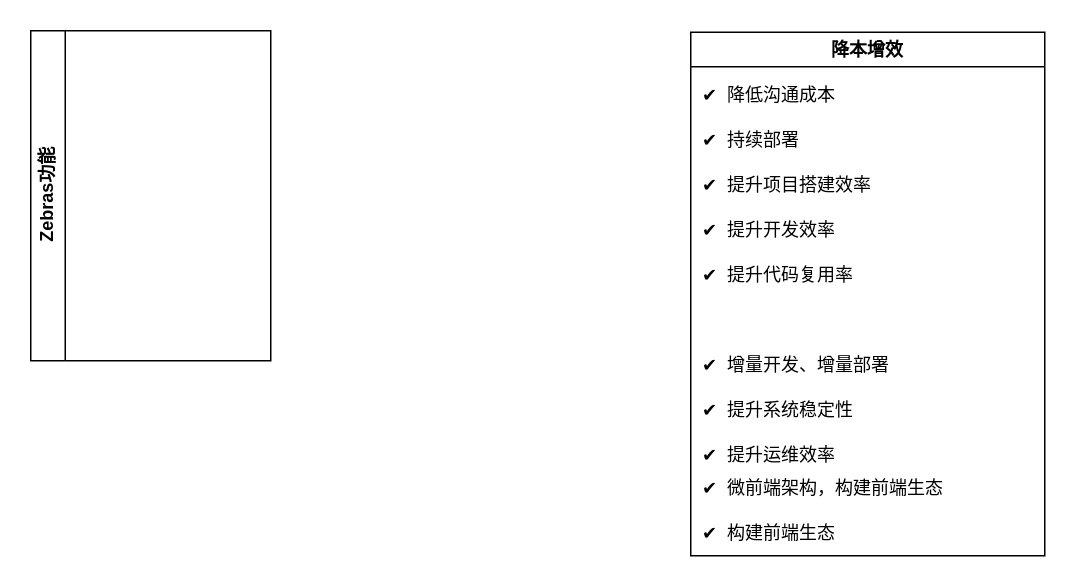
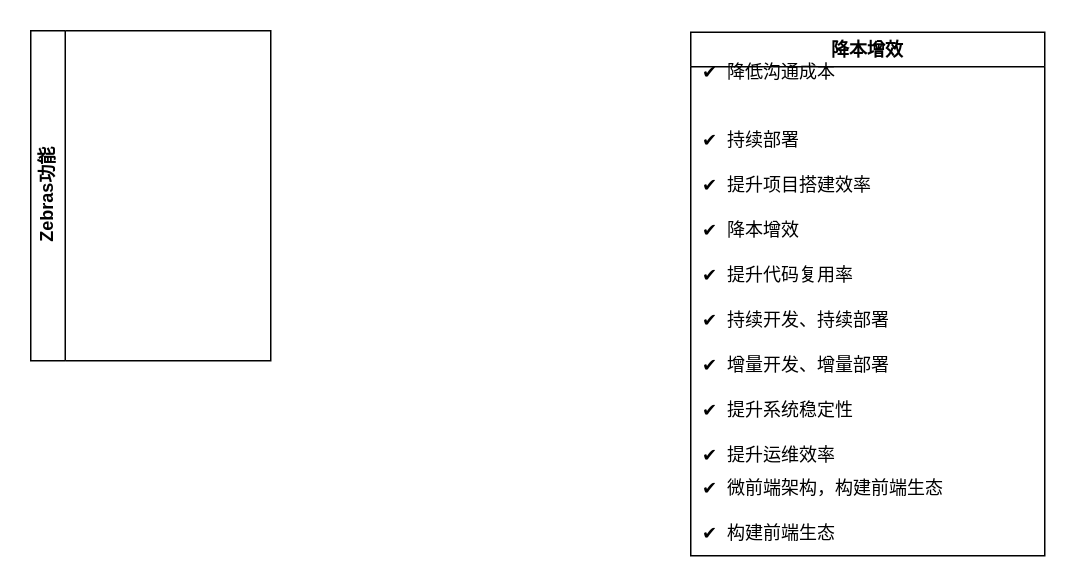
  <mxCell id="0" />
  <mxCell id="1" parent="0" />
  <mxCell id="2" value="Zebras功能" style="swimlane;horizontal=0;whiteSpace=wrap;html=1;" vertex="1" parent="1"><mxGeometry x="20" y="20" width="160" height="220" as="geometry" /></mxCell>
  <mxCell id="3" value="降本增效" style="swimlane;whiteSpace=wrap;html=1;" vertex="1" parent="1"><mxGeometry x="460" y="21" width="236" height="349" as="geometry" /></mxCell>
- <mxCell id="4" value="✔&amp;nbsp; 降低沟通成本" style="text;html=1;align=left;verticalAlign=middle;resizable=0;points=[];autosize=1;strokeColor=none;fillColor=none;" vertex="1" parent="3"><mxGeometry x="6" y="27" width="110" height="30" as="geometry" /></mxCell>
+ <mxCell id="4" value="✔&amp;nbsp; 降低沟通成本" style="text;html=1;align=left;verticalAlign=middle;resizable=0;points=[];autosize=1;strokeColor=none;fillColor=none;" vertex="1" parent="3"><mxGeometry x="6" y="12" width="110" height="30" as="geometry" /></mxCell>
  <mxCell id="5" value="✔&amp;nbsp; 持续部署" style="text;html=1;align=left;verticalAlign=middle;resizable=0;points=[];autosize=1;strokeColor=none;fillColor=none;" vertex="1" parent="3"><mxGeometry x="6" y="57" width="120" height="30" as="geometry" /></mxCell>
  <mxCell id="6" value="✔&amp;nbsp; 提升项目搭建效率" style="text;html=1;align=left;verticalAlign=middle;resizable=0;points=[];autosize=1;strokeColor=none;fillColor=none;" vertex="1" parent="3"><mxGeometry x="6" y="87" width="140" height="30" as="geometry" /></mxCell>
- <mxCell id="7" value="✔&amp;nbsp; 提升开发效率" style="text;html=1;align=left;verticalAlign=middle;resizable=0;points=[];autosize=1;strokeColor=none;fillColor=none;" vertex="1" parent="3"><mxGeometry x="6" y="117" width="110" height="30" as="geometry" /></mxCell>
+ <mxCell id="7" value="✔&amp;nbsp; 降本增效" style="text;html=1;align=left;verticalAlign=middle;resizable=0;points=[];autosize=1;strokeColor=none;fillColor=none;" vertex="1" parent="3"><mxGeometry x="6" y="117" width="110" height="30" as="geometry" /></mxCell>
  <mxCell id="8" value="✔&amp;nbsp; 提升代码复用率" style="text;html=1;align=left;verticalAlign=middle;resizable=0;points=[];autosize=1;strokeColor=none;fillColor=none;" vertex="1" parent="3"><mxGeometry x="6" y="147" width="120" height="30" as="geometry" /></mxCell>
+ <mxCell id="9" value="✔&amp;nbsp; 持续开发、持续部署" style="text;html=1;align=left;verticalAlign=middle;resizable=0;points=[];autosize=1;strokeColor=none;fillColor=none;" vertex="1" parent="3"><mxGeometry x="6" y="177" width="150" height="30" as="geometry" /></mxCell>
  <mxCell id="10" value="✔&amp;nbsp; 增量开发、增量部署" style="text;html=1;align=left;verticalAlign=middle;resizable=0;points=[];autosize=1;strokeColor=none;fillColor=none;" vertex="1" parent="3"><mxGeometry x="6" y="207" width="150" height="30" as="geometry" /></mxCell>
  <mxCell id="11" value="✔&amp;nbsp; 提升系统稳定性" style="text;html=1;align=left;verticalAlign=middle;resizable=0;points=[];autosize=1;strokeColor=none;fillColor=none;" vertex="1" parent="3"><mxGeometry x="6" y="237" width="120" height="30" as="geometry" /></mxCell>
  <mxCell id="12" value="✔&amp;nbsp; 提升运维效率" style="text;html=1;align=left;verticalAlign=middle;resizable=0;points=[];autosize=1;strokeColor=none;fillColor=none;" vertex="1" parent="3"><mxGeometry x="6" y="267" width="110" height="30" as="geometry" /></mxCell>
  <mxCell id="13" value="✔&amp;nbsp; 微前端架构，构建前端生态" style="text;html=1;align=left;verticalAlign=middle;resizable=0;points=[];autosize=1;strokeColor=none;fillColor=none;" vertex="1" parent="3"><mxGeometry x="6" y="289" width="230" height="30" as="geometry" /></mxCell>
  <mxCell id="14" value="✔&amp;nbsp; 构建前端生态" style="text;html=1;align=left;verticalAlign=middle;resizable=0;points=[];autosize=1;strokeColor=none;fillColor=none;" vertex="1" parent="3"><mxGeometry x="6" y="319" width="110" height="30" as="geometry" /></mxCell>
